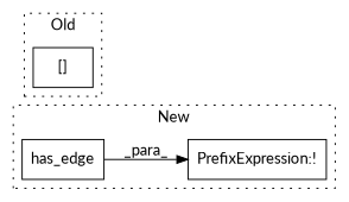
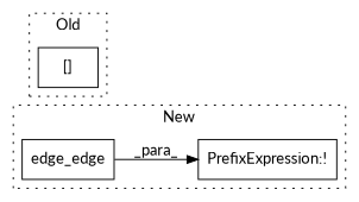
  digraph {
    rankdir=LR
    fontname=Lato
    node [shape=box fontname=Lato]
-   n1 [a=32 l="9,1" label=has_edge s="1157,1172"]
+   n1 [a=32 l="9,1" label=edge_edge s="1157,1172"]
    n2 [a=38 l=1 label="PrefixExpression:!" s=1150]
    n3 [a=2 l="6,1" label="[]" s="2301,2308"]
    subgraph cluster_1 {
      label=New
      style=dotted
      n1
      n2
    }
    subgraph cluster_2 {
      label=Old
      style=dotted
      n3
    }
    n1 -> n2 [label=_para_ fontname=Lato]
  }
